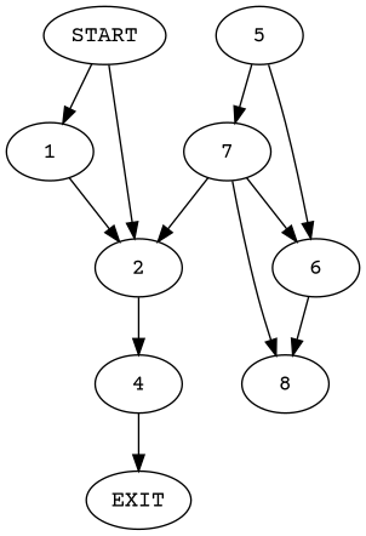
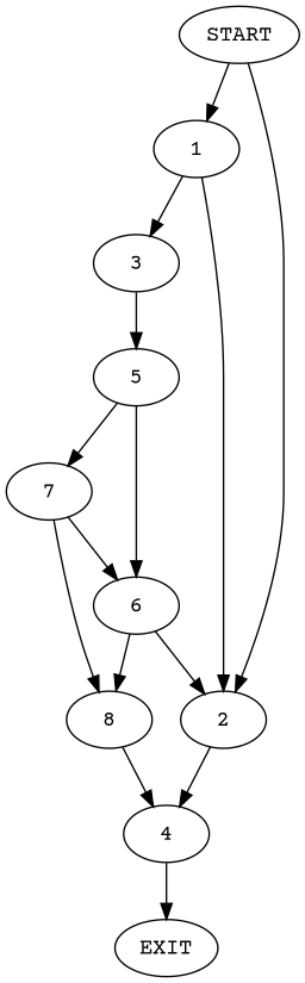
  digraph {
    fontname="Courier Prime"
    node [fontname="Courier Prime"]
    edge [fontname="Courier Prime"]
    n1 [label=START]
    1
    2
+   3
    n5 [label=EXIT]
    4
    5
    6
    7
    8
    n1 -> 1
    n1 -> 2
    1 -> 2
+   1 -> 3
    2 -> 4
+   3 -> 5
    4 -> n5
    5 -> 6
    5 -> 7
-   7 -> 2
+   6 -> 2
    6 -> 8
    7 -> 6
    7 -> 8
+   8 -> 4
  }
